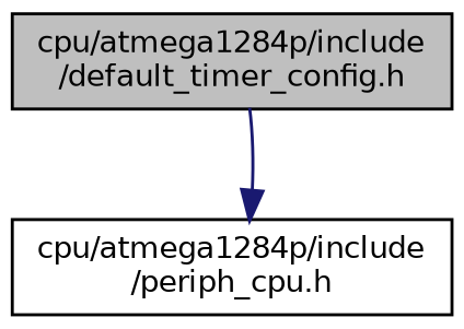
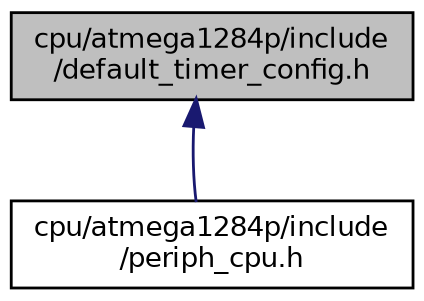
  digraph {
    node [color=black fontname=Helvetica fontsize=10 shape=record style=filled]
    n1 [fillcolor=grey75 fontcolor=black height=0.2 label="cpu/atmega1284p/include\l/default_timer_config.h" width=0.4]
    n2 [fillcolor=white height=0.2 label="cpu/atmega1284p/include\l/periph_cpu.h" width=0.4]
-   n2 -> n1 [color=midnightblue dir=back fontname=Helvetica fontsize=10 labelfontname=Helvetica labelfontsize=10 style=solid]
+   n1 -> n2 [color=midnightblue dir=back fontname=Helvetica fontsize=10 labelfontname=Helvetica labelfontsize=10 style=solid]
  }
